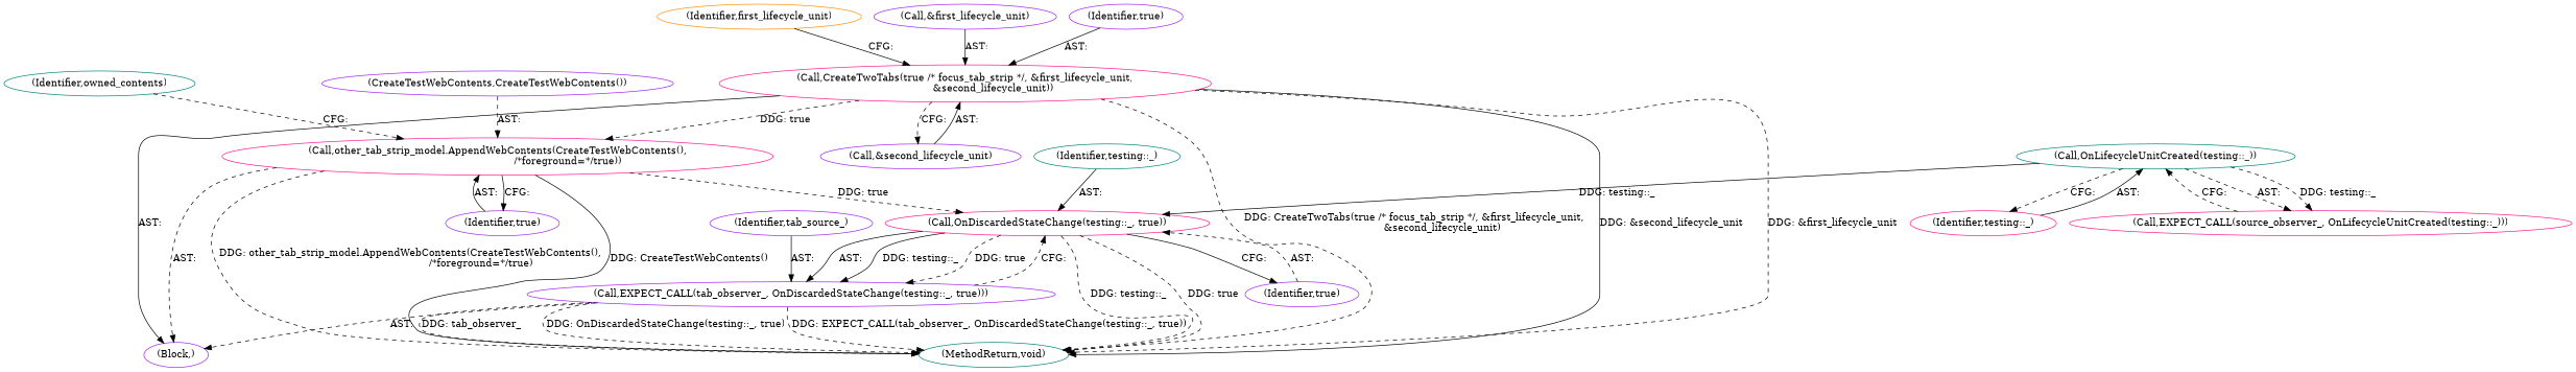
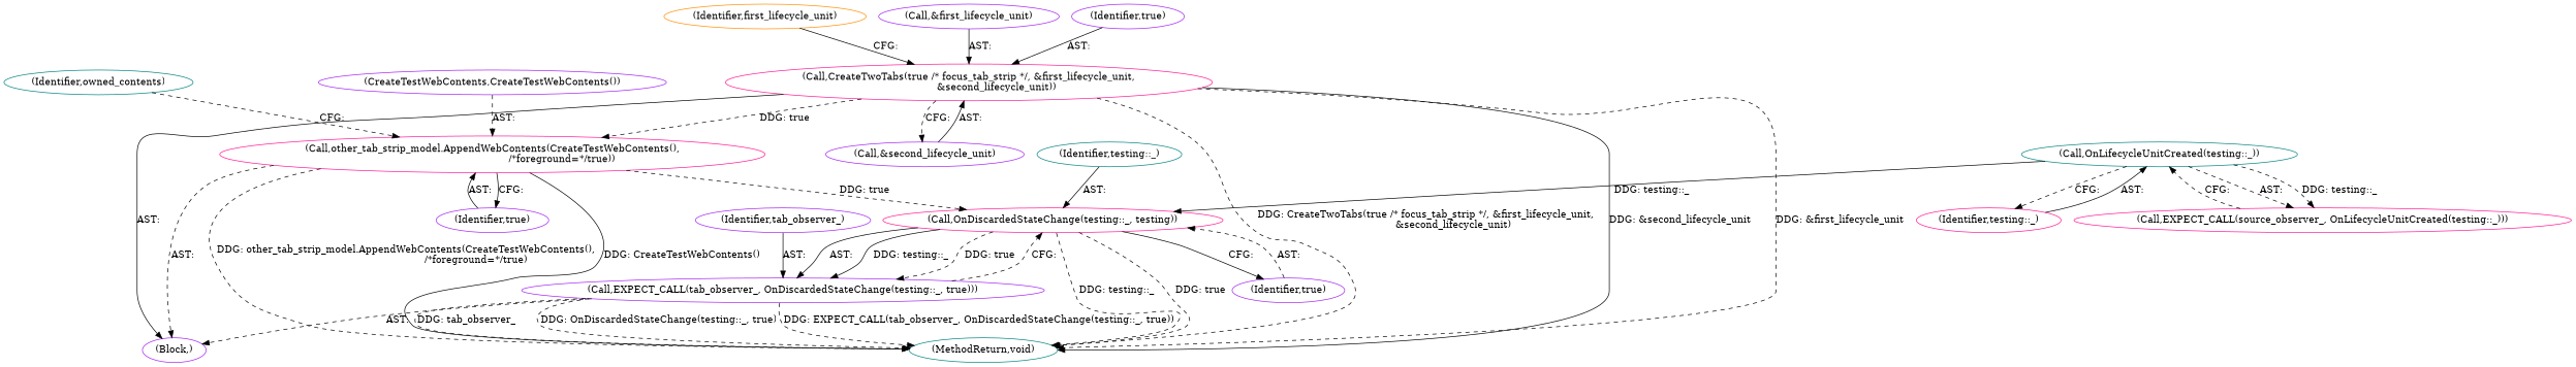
  digraph {
    node [color=purple]
    edge [style=dashed]
-   n1 [color=deeppink label="(Call,OnDiscardedStateChange(testing::_, true))"]
+   n1 [color=deeppink label="(Call,OnDiscardedStateChange(testing::_, testing))"]
    n2 [label="(Call,EXPECT_CALL(tab_observer_, OnDiscardedStateChange(testing::_, true)))"]
    n3 [label="(Identifier,true)"]
    n4 [color=teal label="(MethodReturn,void)"]
    n5 [label="(Block,)"]
    n6 [color=teal label="(Call,OnLifecycleUnitCreated(testing::_))"]
    n7 [color=deeppink label="(Call,EXPECT_CALL(source_observer_, OnLifecycleUnitCreated(testing::_)))"]
    n8 [color=deeppink label="(Identifier,testing::_)"]
    n9 [color=deeppink label="(Call,other_tab_strip_model.AppendWebContents(CreateTestWebContents(),\n                                             /*foreground=*/true))"]
    n10 [label="(Identifier,true)"]
    n11 [color=deeppink label="(Call,CreateTwoTabs(true /* focus_tab_strip */, &first_lifecycle_unit,\n                  &second_lifecycle_unit))"]
    n12 [label="(Call,&second_lifecycle_unit)"]
-   n13 [label="(Identifier,tab_source_)"]
+   n13 [label="(Identifier,tab_observer_)"]
    n14 [color=darkorange label="(Identifier,first_lifecycle_unit)"]
    n15 [label="(Call,&first_lifecycle_unit)"]
    n16 [color=teal label="(Identifier,testing::_)"]
    n17 [color=teal label="(Identifier,owned_contents)"]
    n18 [label="(Identifier,true)"]
    n19 [label="(CreateTestWebContents,CreateTestWebContents())"]
    n1 -> n2 [label="AST: " style=solid]
    n1 -> n2 [label="DDG: testing::_" style=solid]
    n1 -> n2 [label="DDG: true"]
    n1 -> n3 [label="CFG: " style=solid]
    n1 -> n4 [label="DDG: testing::_"]
    n1 -> n4 [label="DDG: true"]
    n2 -> n1 [label="CFG: "]
    n2 -> n4 [label="DDG: EXPECT_CALL(tab_observer_, OnDiscardedStateChange(testing::_, true))"]
    n2 -> n4 [label="DDG: tab_observer_"]
    n2 -> n4 [label="DDG: OnDiscardedStateChange(testing::_, true)"]
    n2 -> n5 [label="AST: "]
    n3 -> n1 [label="AST: "]
    n6 -> n1 [label="DDG: testing::_" style=solid]
    n6 -> n7 [label="AST: "]
    n6 -> n7 [label="DDG: testing::_"]
    n6 -> n8 [label="CFG: "]
    n7 -> n6 [label="CFG: "]
    n8 -> n6 [label="AST: " style=solid]
    n9 -> n1 [label="DDG: true"]
    n9 -> n4 [label="DDG: other_tab_strip_model.AppendWebContents(CreateTestWebContents(),\n                                             /*foreground=*/true)"]
    n9 -> n4 [label="DDG: CreateTestWebContents()" style=solid]
    n9 -> n5 [label="AST: "]
    n9 -> n10 [label="CFG: " style=solid]
    n10 -> n9 [label="AST: " style=solid]
    n11 -> n4 [label="DDG: &second_lifecycle_unit" style=solid]
    n11 -> n4 [label="DDG: &first_lifecycle_unit"]
    n11 -> n4 [label="DDG: CreateTwoTabs(true /* focus_tab_strip */, &first_lifecycle_unit,\n                  &second_lifecycle_unit)"]
    n11 -> n5 [label="AST: " style=solid]
    n11 -> n9 [label="DDG: true"]
    n11 -> n12 [label="CFG: "]
    n12 -> n11 [label="AST: " style=solid]
    n13 -> n2 [label="AST: " style=solid]
    n14 -> n11 [label="CFG: " style=solid]
    n15 -> n11 [label="AST: " style=solid]
    n16 -> n1 [label="AST: " style=solid]
    n17 -> n9 [label="CFG: "]
    n18 -> n11 [label="AST: " style=solid]
    n19 -> n9 [label="AST: "]
  }
